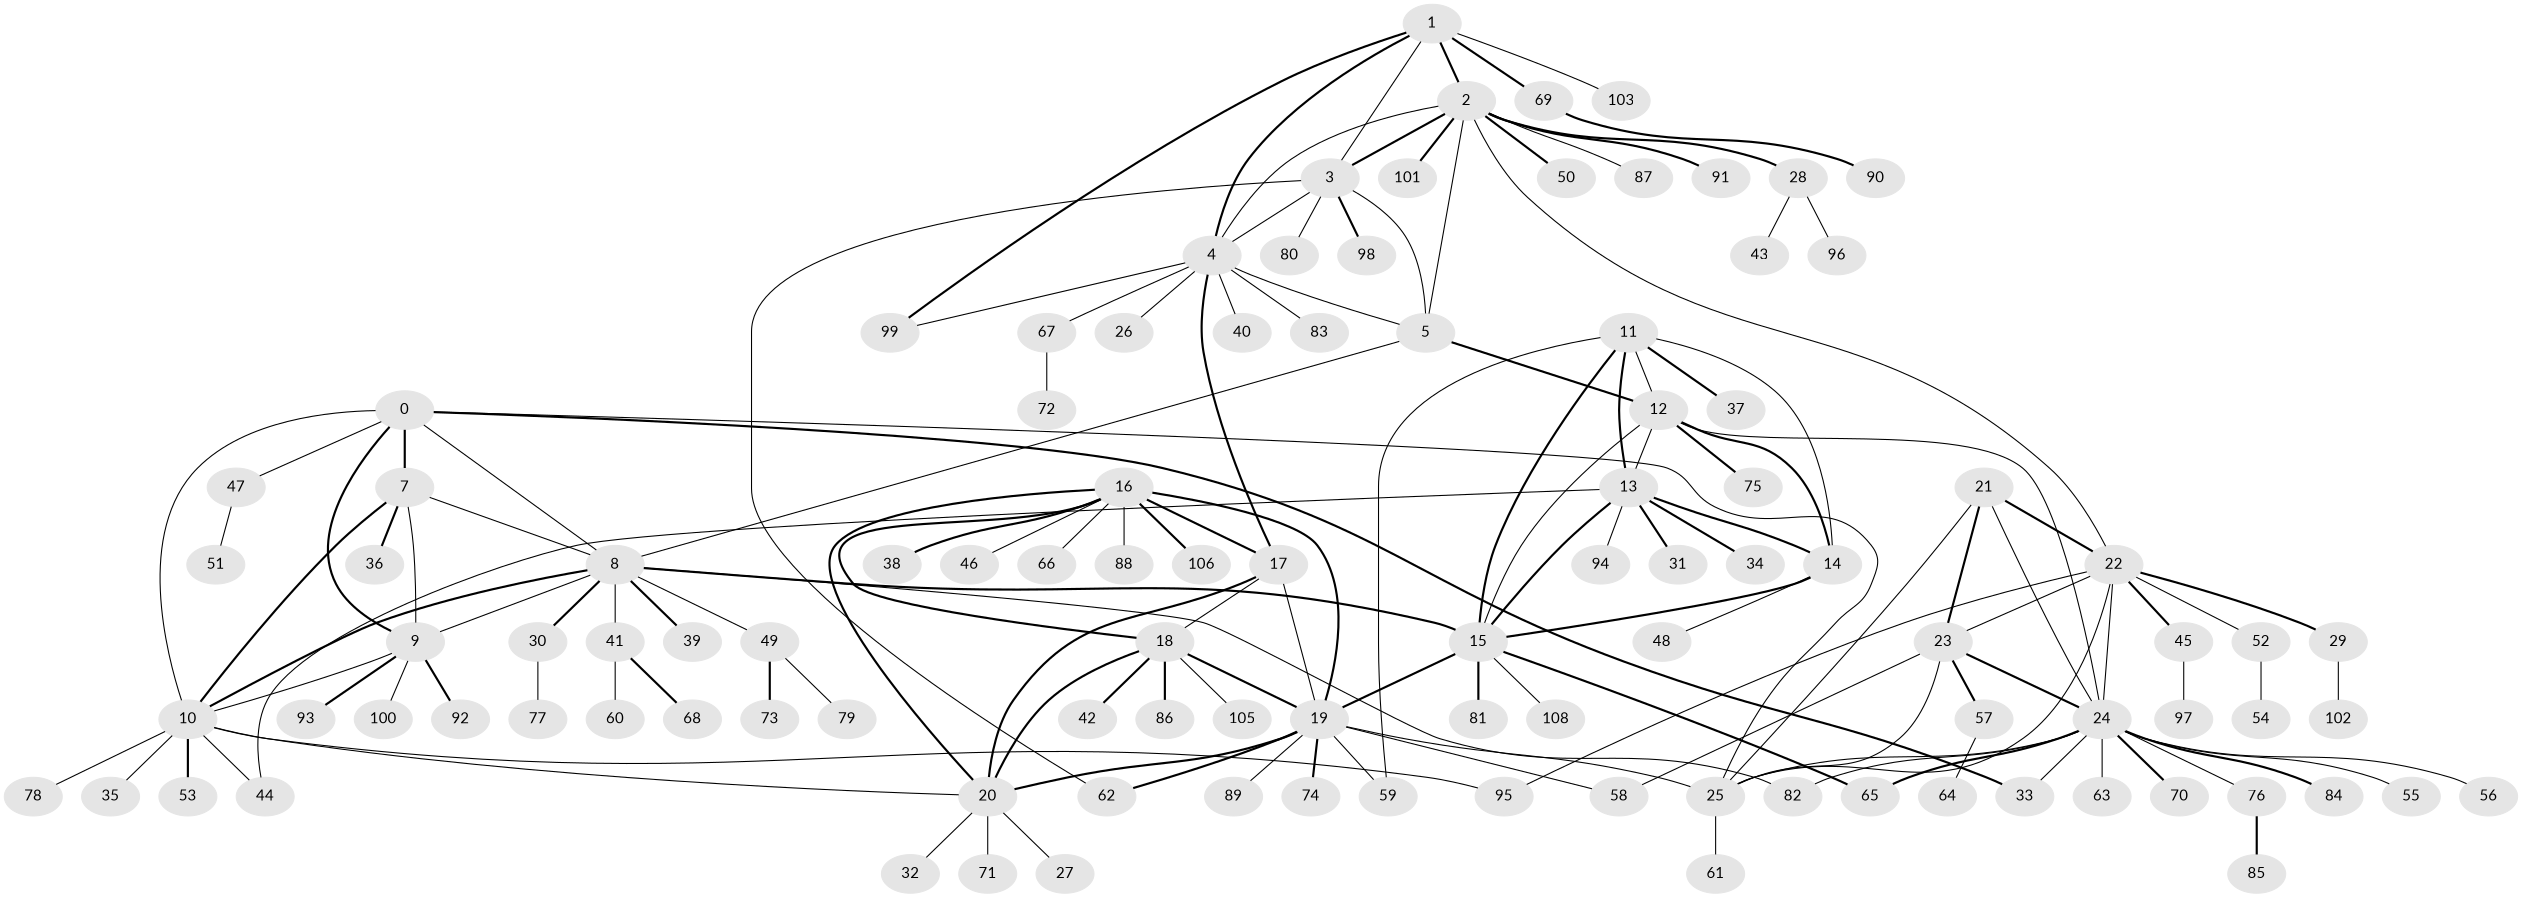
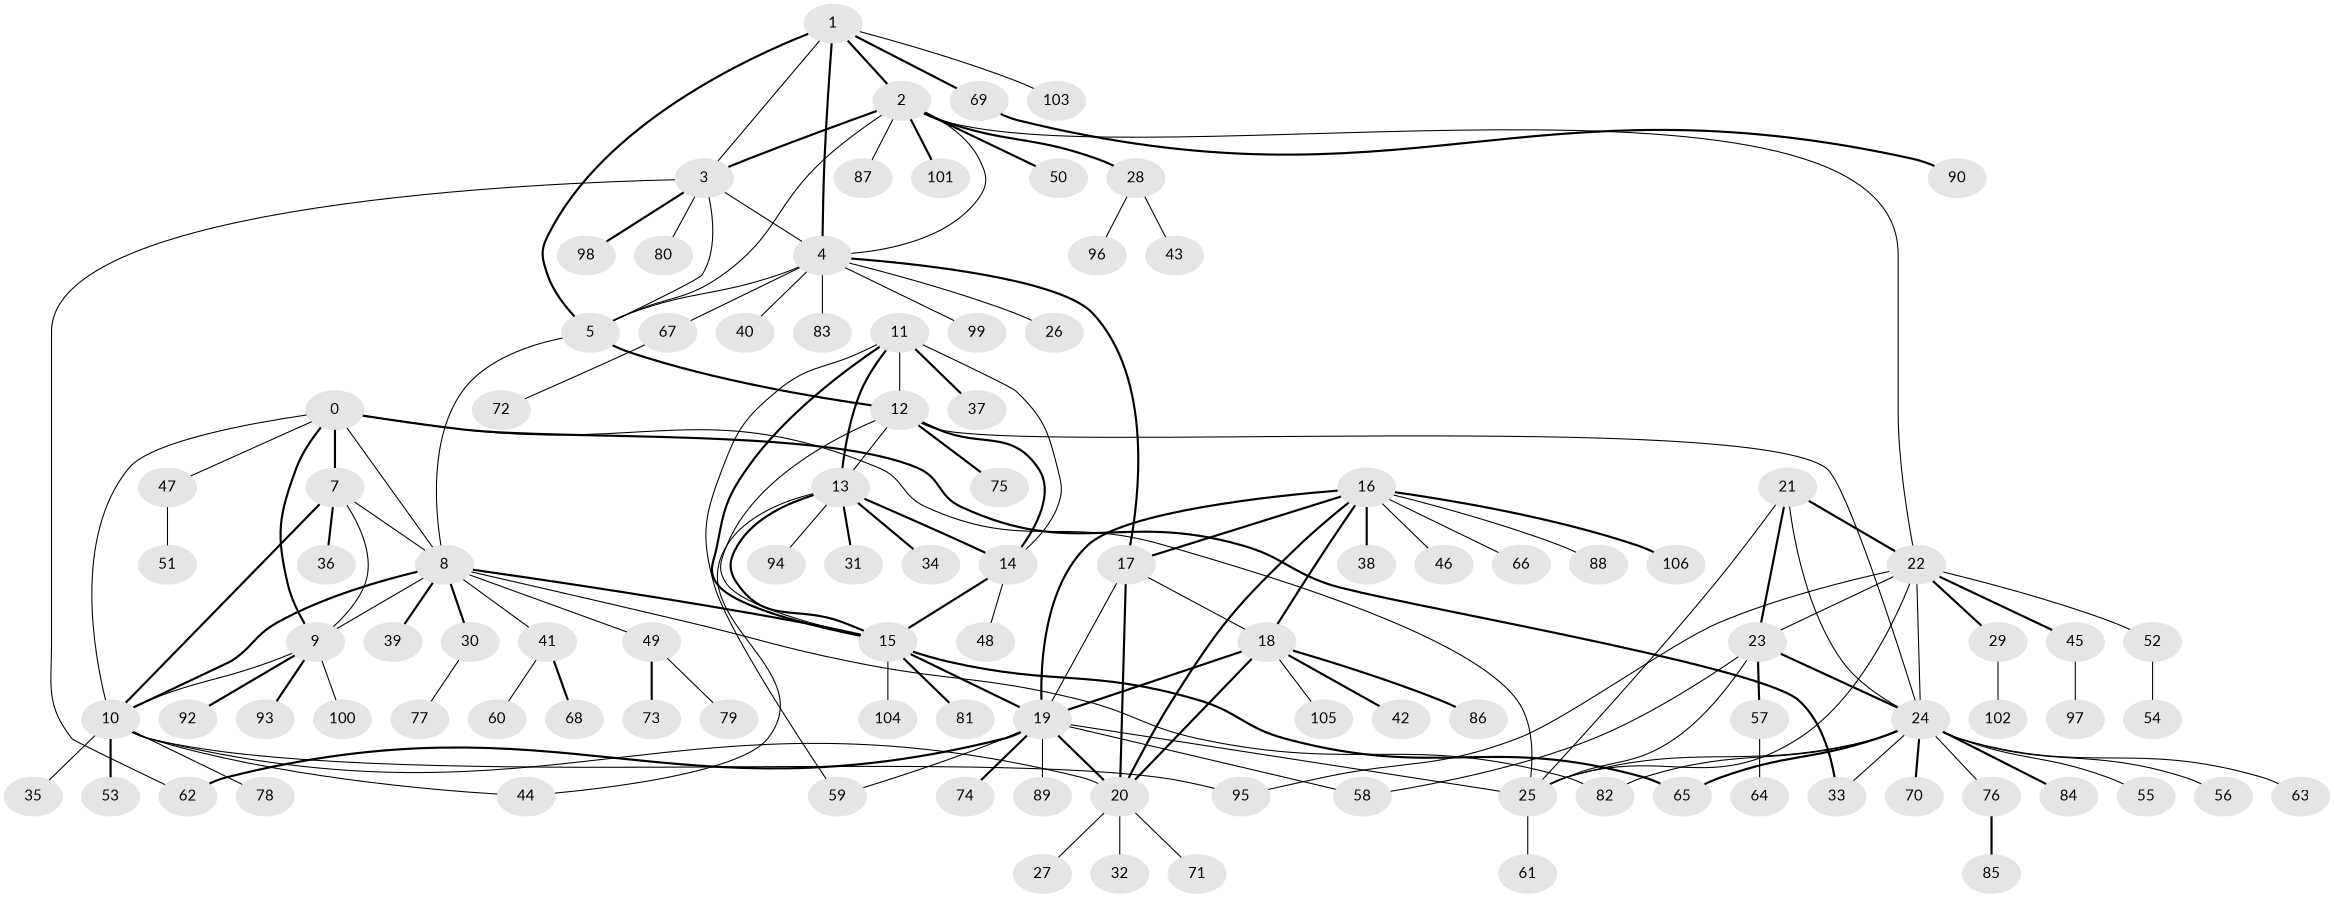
  graph {
    fontname=Lato
    node [color=gray90 fontname=Lato style=filled]
    edge [fontname=Lato style=solid]
    1
    2
    3
    4
    5
    69
    103
    22
    28
    50
    87
-   91
    101
    62
    80
    98
    17
    26
    40
    67
    83
    99
    8
    12
    90
    25
    95
    24
    23
    29
    45
    52
    43
    96
    20
    19
    18
    72
    9
    10
    15
    30
    39
    41
    49
    82
    13
    14
    75
    n50 [label=0]
    7
    33
    47
    36
    92
    93
    100
    35
    44
    53
    78
    61
    51
    65
    81
-   104 [label=108]
+   104
    77
    60
    68
    73
    79
    27
    32
    71
    11
    37
    59
    31
    34
    94
    48
    55
    56
    63
    70
    76
    84
    58
    74
    89
    16
    38
    46
    66
    88
    106
    42
    86
    105
    21
    57
    102
    97
    54
    64
    85
    1 -- 2 [style=bold]
    1 -- 3
    1 -- 4 [style=bold]
-   1 -- 99 [style=bold]
+   1 -- 5 [style=bold]
    1 -- 69 [style=bold]
    1 -- 103
    2 -- 3 [style=bold]
    2 -- 4
    2 -- 5
    2 -- 22
    2 -- 28 [style=bold]
    2 -- 50 [style=bold]
    2 -- 87
-   2 -- 91 [style=bold]
    2 -- 101 [style=bold]
    3 -- 4
    3 -- 5
    3 -- 62
    3 -- 80
    3 -- 98 [style=bold]
    4 -- 5
    4 -- 17 [style=bold]
    4 -- 26
    4 -- 40
    4 -- 67
    4 -- 83
    4 -- 99
    5 -- 8
    5 -- 12 [style=bold]
    69 -- 90 [style=bold]
    22 -- 25
    22 -- 95
    22 -- 24
    22 -- 23
    22 -- 29 [style=bold]
    22 -- 45 [style=bold]
    22 -- 52
    28 -- 43
    28 -- 96
    17 -- 20 [style=bold]
    17 -- 19
    17 -- 18
    67 -- 72
    8 -- 9
    8 -- 10 [style=bold]
    8 -- 15 [style=bold]
    8 -- 30 [style=bold]
    8 -- 39 [style=bold]
    8 -- 41
    8 -- 49
    8 -- 82
    12 -- 24
    12 -- 15
    12 -- 13
    12 -- 14 [style=bold]
    12 -- 75 [style=bold]
    25 -- 61
    24 -- 25
    24 -- 82
    24 -- 33
    24 -- 65 [style=bold]
    24 -- 55
    24 -- 56
    24 -- 63
    24 -- 70 [style=bold]
    24 -- 76
    24 -- 84 [style=bold]
    23 -- 25
    23 -- 24 [style=bold]
    23 -- 58
    23 -- 57 [style=bold]
    29 -- 102
    45 -- 97
    52 -- 54
    20 -- 27
    20 -- 32
    20 -- 71
    19 -- 62 [style=bold]
    19 -- 25
    19 -- 20 [style=bold]
    19 -- 59
    19 -- 58
    19 -- 74 [style=bold]
    19 -- 89
    18 -- 20 [style=bold]
    18 -- 19 [style=bold]
    18 -- 42 [style=bold]
    18 -- 86 [style=bold]
    18 -- 105
    9 -- 10
    9 -- 92 [style=bold]
    9 -- 93 [style=bold]
    9 -- 100
    10 -- 95
    10 -- 20
    10 -- 35
    10 -- 44
    10 -- 53 [style=bold]
    10 -- 78
    15 -- 19 [style=bold]
    15 -- 65 [style=bold]
    15 -- 81 [style=bold]
    15 -- 104
    30 -- 77
    41 -- 60
    41 -- 68 [style=bold]
    49 -- 73 [style=bold]
    49 -- 79
    13 -- 15 [style=bold]
    13 -- 14 [style=bold]
    13 -- 44
    13 -- 31 [style=bold]
    13 -- 34 [style=bold]
    13 -- 94
    14 -- 15 [style=bold]
    14 -- 48
    n50 -- 8
    n50 -- 25
    n50 -- 9 [style=bold]
    n50 -- 10
    n50 -- 7 [style=bold]
    n50 -- 33 [style=bold]
    n50 -- 47
    7 -- 8
    7 -- 9
    7 -- 10 [style=bold]
    7 -- 36 [style=bold]
    47 -- 51
    11 -- 12
    11 -- 15 [style=bold]
    11 -- 13 [style=bold]
    11 -- 14
    11 -- 37 [style=bold]
    11 -- 59
    76 -- 85 [style=bold]
    16 -- 17 [style=bold]
    16 -- 20 [style=bold]
    16 -- 19 [style=bold]
    16 -- 18 [style=bold]
    16 -- 38 [style=bold]
    16 -- 46
    16 -- 66
    16 -- 88
    16 -- 106 [style=bold]
    21 -- 22 [style=bold]
    21 -- 25
    21 -- 24
    21 -- 23 [style=bold]
    57 -- 64
  }
